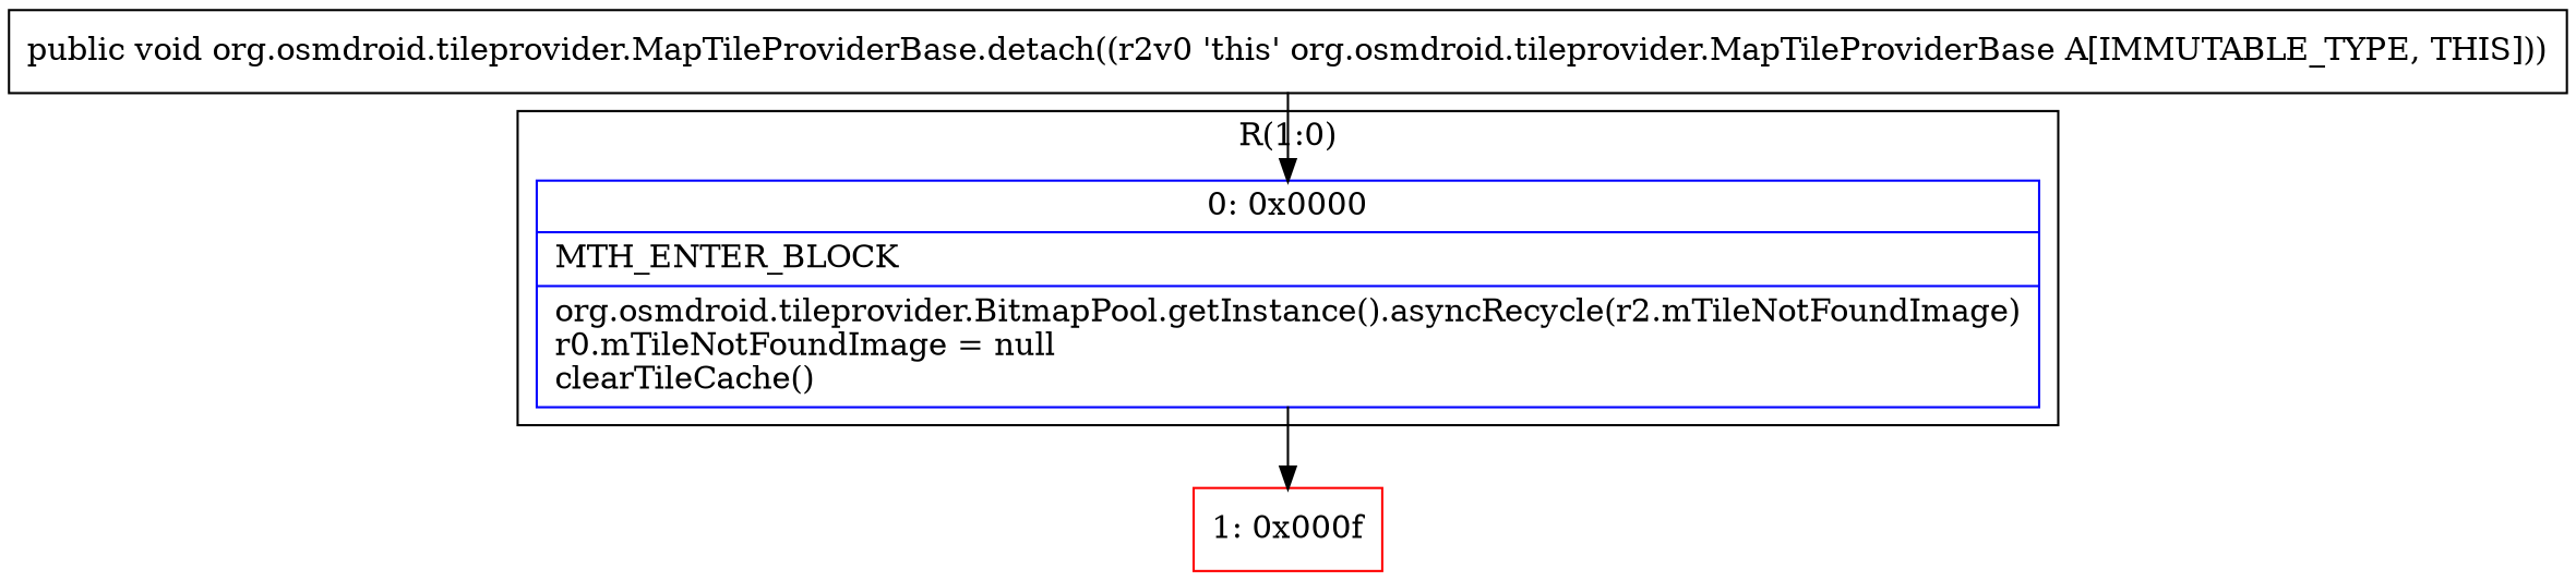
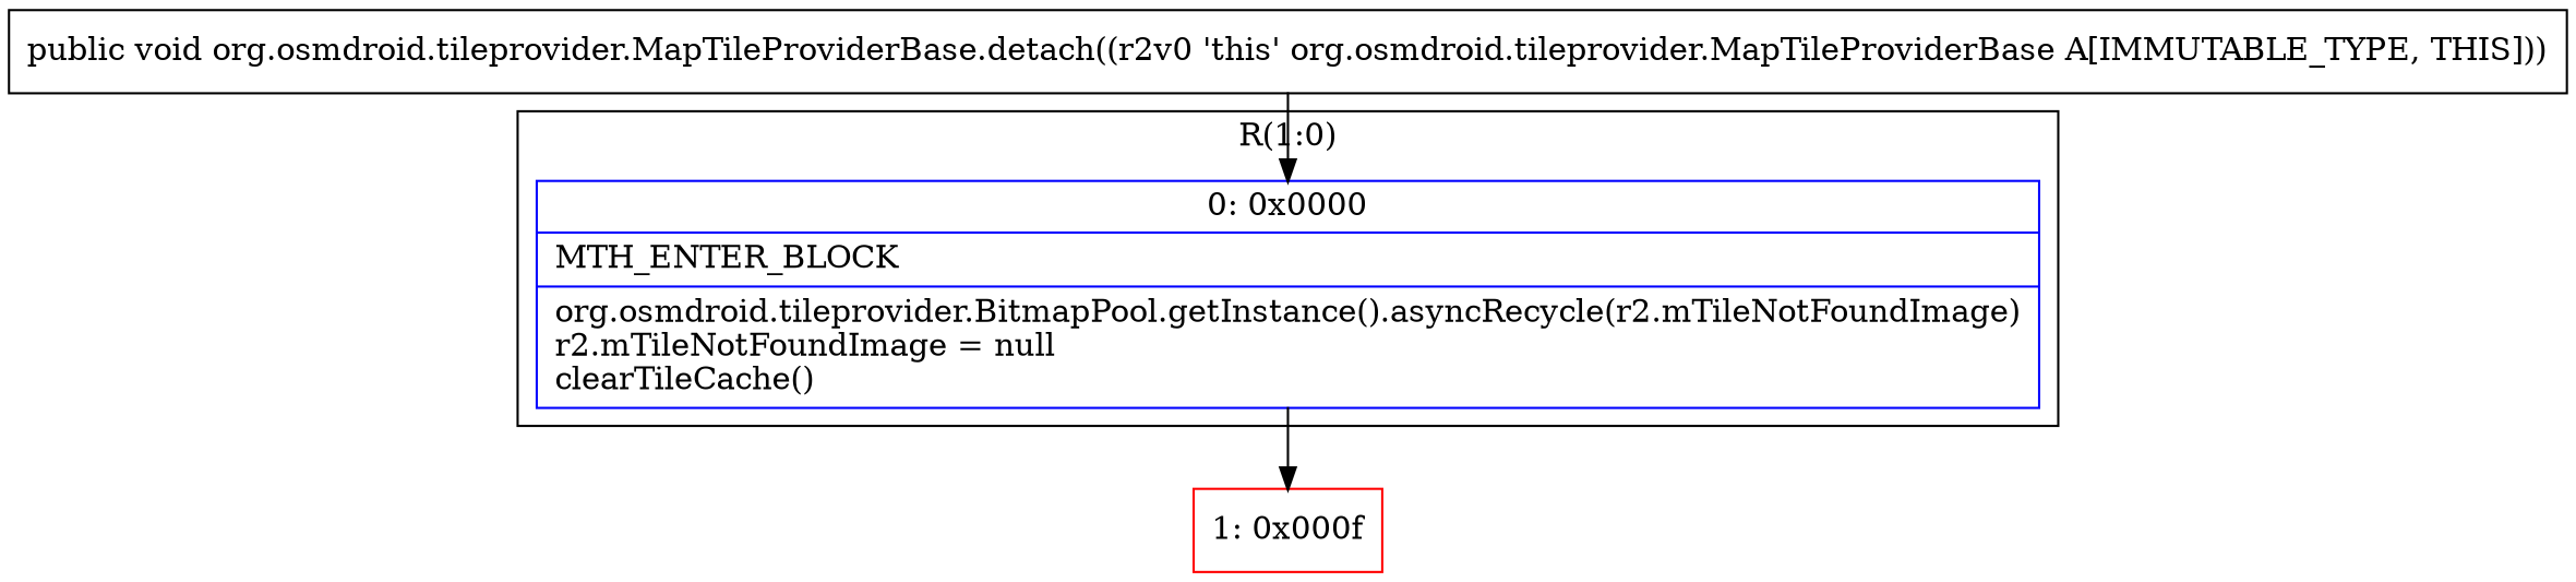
  digraph {
    node [shape=record]
-   n1 [color=blue label="{0\:\ 0x0000|MTH_ENTER_BLOCK\l|org.osmdroid.tileprovider.BitmapPool.getInstance().asyncRecycle(r2.mTileNotFoundImage)\lr0.mTileNotFoundImage = null\lclearTileCache()\l}"]
+   n1 [color=blue label="{0\:\ 0x0000|MTH_ENTER_BLOCK\l|org.osmdroid.tileprovider.BitmapPool.getInstance().asyncRecycle(r2.mTileNotFoundImage)\lr2.mTileNotFoundImage = null\lclearTileCache()\l}"]
    n2 [color=red label="{1\:\ 0x000f}"]
    n3 [label="{public void org.osmdroid.tileprovider.MapTileProviderBase.detach((r2v0 'this' org.osmdroid.tileprovider.MapTileProviderBase A[IMMUTABLE_TYPE, THIS])) }"]
    subgraph cluster_1 {
      label="R(1:0)"
      n1
    }
    n1 -> n2
    n3 -> n1
  }
